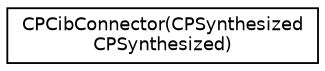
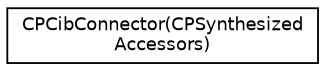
  digraph {
    rankdir=TB
-   n1 [color=black fillcolor=white fontname=Helvetica fontsize=10 height=0.2 label="CPCibConnector(CPSynthesized\lCPSynthesized)" shape=record style=filled width=0.4]
+   n1 [color=black fillcolor=white fontname=Helvetica fontsize=10 height=0.2 label="CPCibConnector(CPSynthesized\lAccessors)" shape=record style=filled width=0.4]
  }
